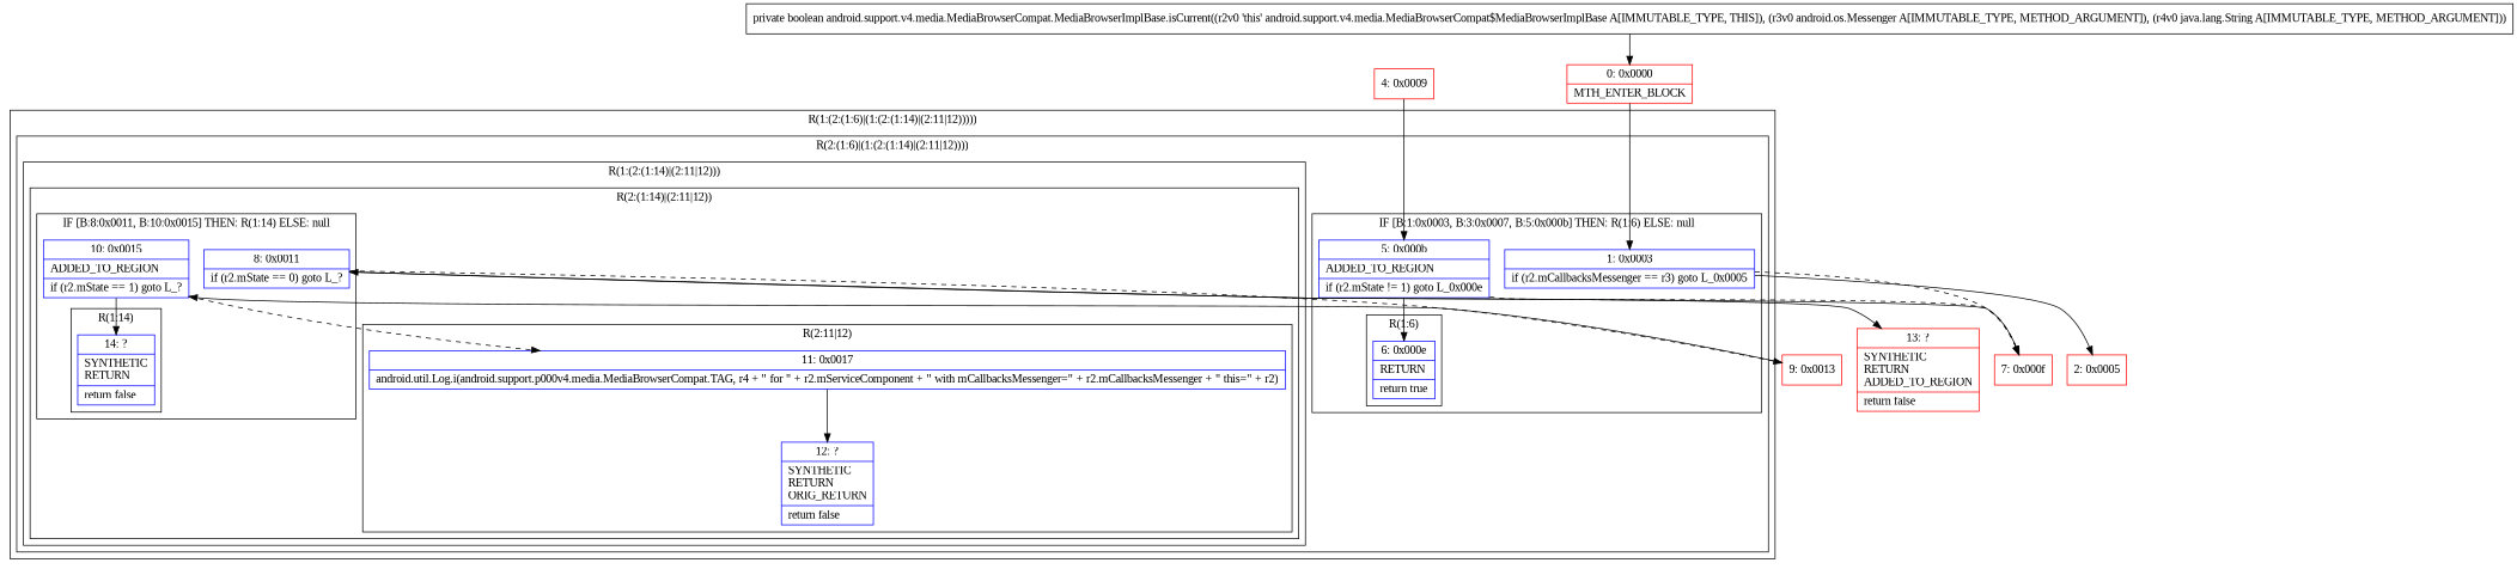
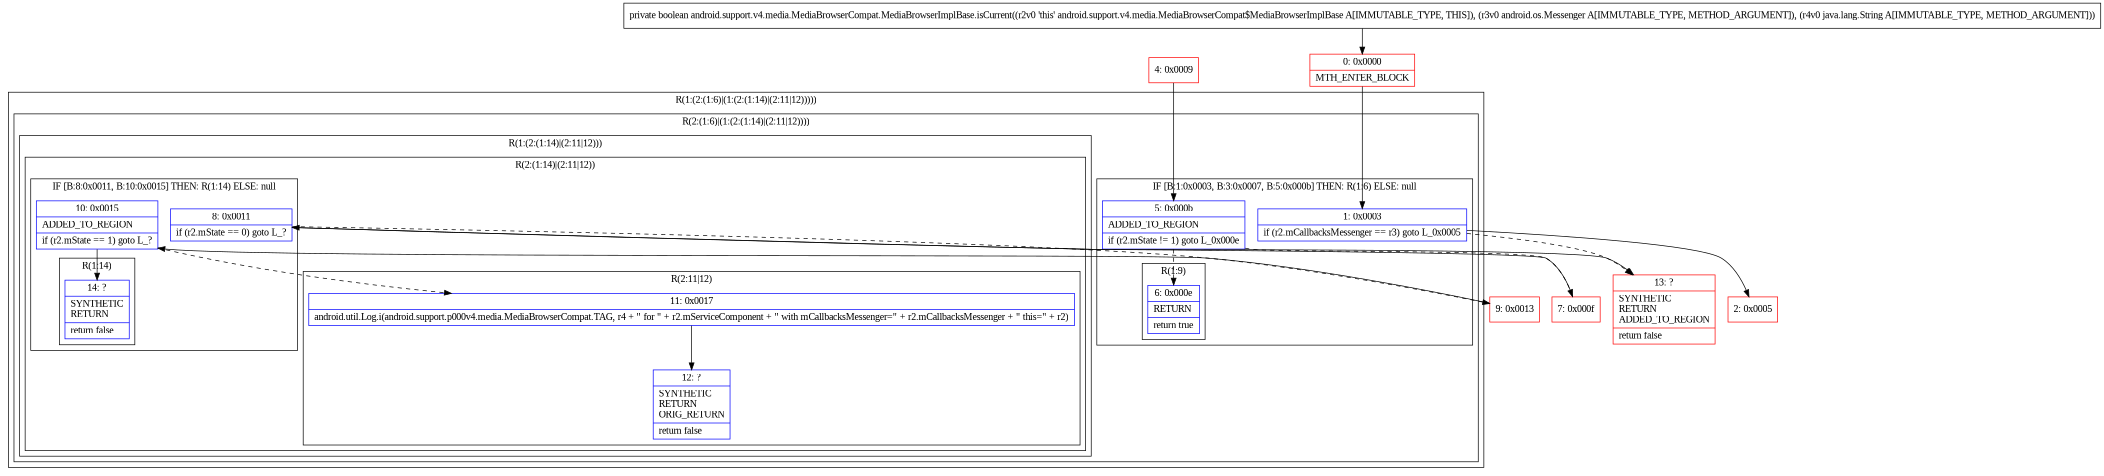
  digraph {
    fontname="Liberation Serif"
    node [color=blue fontname="Liberation Serif" shape=record]
    edge [fontname="Liberation Serif"]
    n1 [label="{6\:\ 0x000e|RETURN\l|return true\l}"]
    n2 [label="{1\:\ 0x0003|if (r2.mCallbacksMessenger == r3) goto L_0x0005\l}"]
    n3 [label="{5\:\ 0x000b|ADDED_TO_REGION\l|if (r2.mState != 1) goto L_0x000e\l}"]
    n4 [label="{14\:\ ?|SYNTHETIC\lRETURN\l|return false\l}"]
    n5 [label="{8\:\ 0x0011|if (r2.mState == 0) goto L_?\l}"]
    n6 [label="{10\:\ 0x0015|ADDED_TO_REGION\l|if (r2.mState == 1) goto L_?\l}"]
    n7 [label="{11\:\ 0x0017|android.util.Log.i(android.support.p000v4.media.MediaBrowserCompat.TAG, r4 + \" for \" + r2.mServiceComponent + \" with mCallbacksMessenger=\" + r2.mCallbacksMessenger + \" this=\" + r2)\l}"]
    n8 [label="{12\:\ ?|SYNTHETIC\lRETURN\lORIG_RETURN\l|return false\l}"]
    n9 [color=red label="{2\:\ 0x0005}"]
    n10 [color=red label="{7\:\ 0x000f}"]
    n11 [color=red label="{9\:\ 0x0013}"]
    n12 [color=red label="{13\:\ ?|SYNTHETIC\lRETURN\lADDED_TO_REGION\l|return false\l}"]
    n13 [color=red label="{4\:\ 0x0009}"]
    n14 [color=red label="{0\:\ 0x0000|MTH_ENTER_BLOCK\l}"]
    n15 [label="{private boolean android.support.v4.media.MediaBrowserCompat.MediaBrowserImplBase.isCurrent((r2v0 'this' android.support.v4.media.MediaBrowserCompat$MediaBrowserImplBase A[IMMUTABLE_TYPE, THIS]), (r3v0 android.os.Messenger A[IMMUTABLE_TYPE, METHOD_ARGUMENT]), (r4v0 java.lang.String A[IMMUTABLE_TYPE, METHOD_ARGUMENT])) }" color=""]
    subgraph cluster_1 {
      label="R(1:(2:(1:6)|(1:(2:(1:14)|(2:11|12)))))"
      subgraph cluster_2 {
        label="R(2:(1:6)|(1:(2:(1:14)|(2:11|12))))"
        subgraph cluster_3 {
          label="IF [B:1:0x0003, B:3:0x0007, B:5:0x000b] THEN: R(1:6) ELSE: null"
          n2
          n3
          subgraph cluster_4 {
-           label="R(1:6)"
+           label="R(1:9)"
            n1
          }
        }
        subgraph cluster_5 {
          label="R(1:(2:(1:14)|(2:11|12)))"
          subgraph cluster_6 {
            label="R(2:(1:14)|(2:11|12))"
            subgraph cluster_7 {
              label="IF [B:8:0x0011, B:10:0x0015] THEN: R(1:14) ELSE: null"
              n5
              n6
              subgraph cluster_8 {
                label="R(1:14)"
                n4
              }
            }
            subgraph cluster_9 {
              label="R(2:11|12)"
              n7
              n8
            }
          }
        }
      }
    }
    n2 -> n9
-   n2 -> n10 [style=dashed]
-   n3 -> n1
+   n2 -> n12 [style=dashed]
+   n3 -> n1 [style=dashed]
    n3 -> n10 [style=dashed]
    n5 -> n11 [style=dashed]
    n5 -> n12
    n6 -> n4
    n6 -> n7 [style=dashed]
    n7 -> n8
    n10 -> n5
    n11 -> n6
    n13 -> n3
    n14 -> n2
    n15 -> n14
  }
